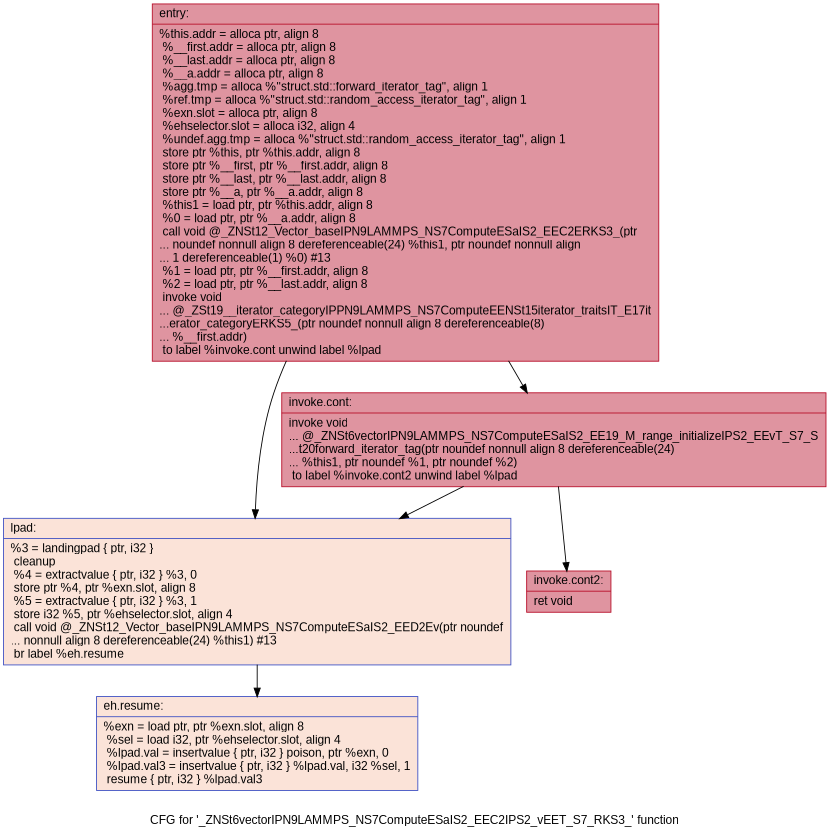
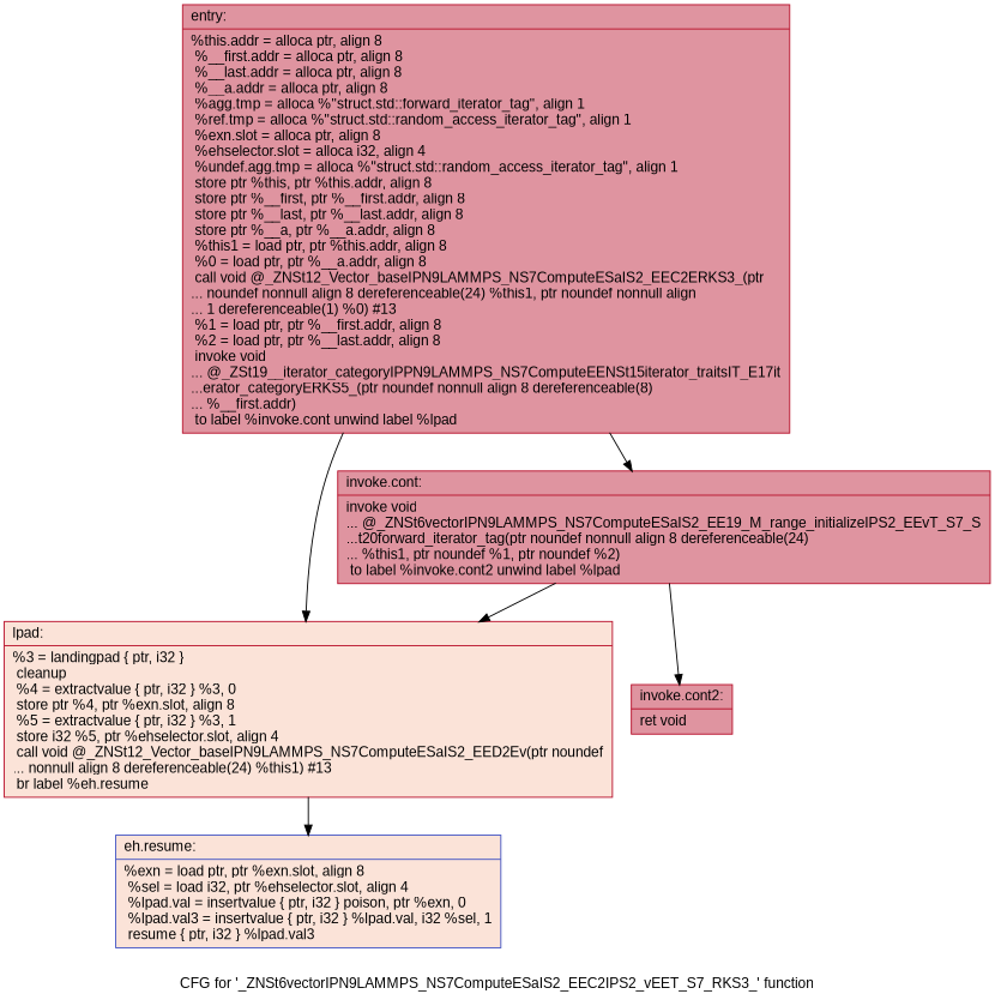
  digraph {
    label="CFG for '_ZNSt6vectorIPN9LAMMPS_NS7ComputeESaIS2_EEC2IPS2_vEET_S7_RKS3_' function"
    fontname="Liberation Sans"
    node [color="#b70d28ff" fillcolor="#b70d2870" fontname="Liberation Sans" shape=record style=filled]
    edge [fontname="Liberation Sans"]
    n1 [label="{entry:\l|  %this.addr = alloca ptr, align 8\l  %__first.addr = alloca ptr, align 8\l  %__last.addr = alloca ptr, align 8\l  %__a.addr = alloca ptr, align 8\l  %agg.tmp = alloca %\"struct.std::forward_iterator_tag\", align 1\l  %ref.tmp = alloca %\"struct.std::random_access_iterator_tag\", align 1\l  %exn.slot = alloca ptr, align 8\l  %ehselector.slot = alloca i32, align 4\l  %undef.agg.tmp = alloca %\"struct.std::random_access_iterator_tag\", align 1\l  store ptr %this, ptr %this.addr, align 8\l  store ptr %__first, ptr %__first.addr, align 8\l  store ptr %__last, ptr %__last.addr, align 8\l  store ptr %__a, ptr %__a.addr, align 8\l  %this1 = load ptr, ptr %this.addr, align 8\l  %0 = load ptr, ptr %__a.addr, align 8\l  call void @_ZNSt12_Vector_baseIPN9LAMMPS_NS7ComputeESaIS2_EEC2ERKS3_(ptr\l... noundef nonnull align 8 dereferenceable(24) %this1, ptr noundef nonnull align\l... 1 dereferenceable(1) %0) #13\l  %1 = load ptr, ptr %__first.addr, align 8\l  %2 = load ptr, ptr %__last.addr, align 8\l  invoke void\l... @_ZSt19__iterator_categoryIPPN9LAMMPS_NS7ComputeEENSt15iterator_traitsIT_E17it\l...erator_categoryERKS5_(ptr noundef nonnull align 8 dereferenceable(8)\l... %__first.addr)\l          to label %invoke.cont unwind label %lpad\l}"]
    n2 [label="{invoke.cont:\l|  invoke void\l... @_ZNSt6vectorIPN9LAMMPS_NS7ComputeESaIS2_EE19_M_range_initializeIPS2_EEvT_S7_S\l...t20forward_iterator_tag(ptr noundef nonnull align 8 dereferenceable(24)\l... %this1, ptr noundef %1, ptr noundef %2)\l          to label %invoke.cont2 unwind label %lpad\l}"]
-   n3 [color="#3d50c3ff" fillcolor="#f6bfa670" label="{lpad:\l|  %3 = landingpad \{ ptr, i32 \}\l          cleanup\l  %4 = extractvalue \{ ptr, i32 \} %3, 0\l  store ptr %4, ptr %exn.slot, align 8\l  %5 = extractvalue \{ ptr, i32 \} %3, 1\l  store i32 %5, ptr %ehselector.slot, align 4\l  call void @_ZNSt12_Vector_baseIPN9LAMMPS_NS7ComputeESaIS2_EED2Ev(ptr noundef\l... nonnull align 8 dereferenceable(24) %this1) #13\l  br label %eh.resume\l}"]
+   n3 [fillcolor="#f6bfa670" label="{lpad:\l|  %3 = landingpad \{ ptr, i32 \}\l          cleanup\l  %4 = extractvalue \{ ptr, i32 \} %3, 0\l  store ptr %4, ptr %exn.slot, align 8\l  %5 = extractvalue \{ ptr, i32 \} %3, 1\l  store i32 %5, ptr %ehselector.slot, align 4\l  call void @_ZNSt12_Vector_baseIPN9LAMMPS_NS7ComputeESaIS2_EED2Ev(ptr noundef\l... nonnull align 8 dereferenceable(24) %this1) #13\l  br label %eh.resume\l}"]
    n4 [label="{invoke.cont2:\l|  ret void\l}"]
    n5 [color="#3d50c3ff" fillcolor="#f6bfa670" label="{eh.resume:\l|  %exn = load ptr, ptr %exn.slot, align 8\l  %sel = load i32, ptr %ehselector.slot, align 4\l  %lpad.val = insertvalue \{ ptr, i32 \} poison, ptr %exn, 0\l  %lpad.val3 = insertvalue \{ ptr, i32 \} %lpad.val, i32 %sel, 1\l  resume \{ ptr, i32 \} %lpad.val3\l}"]
    n1 -> n2
    n1 -> n3
    n2 -> n3
    n2 -> n4
    n3 -> n5
  }
